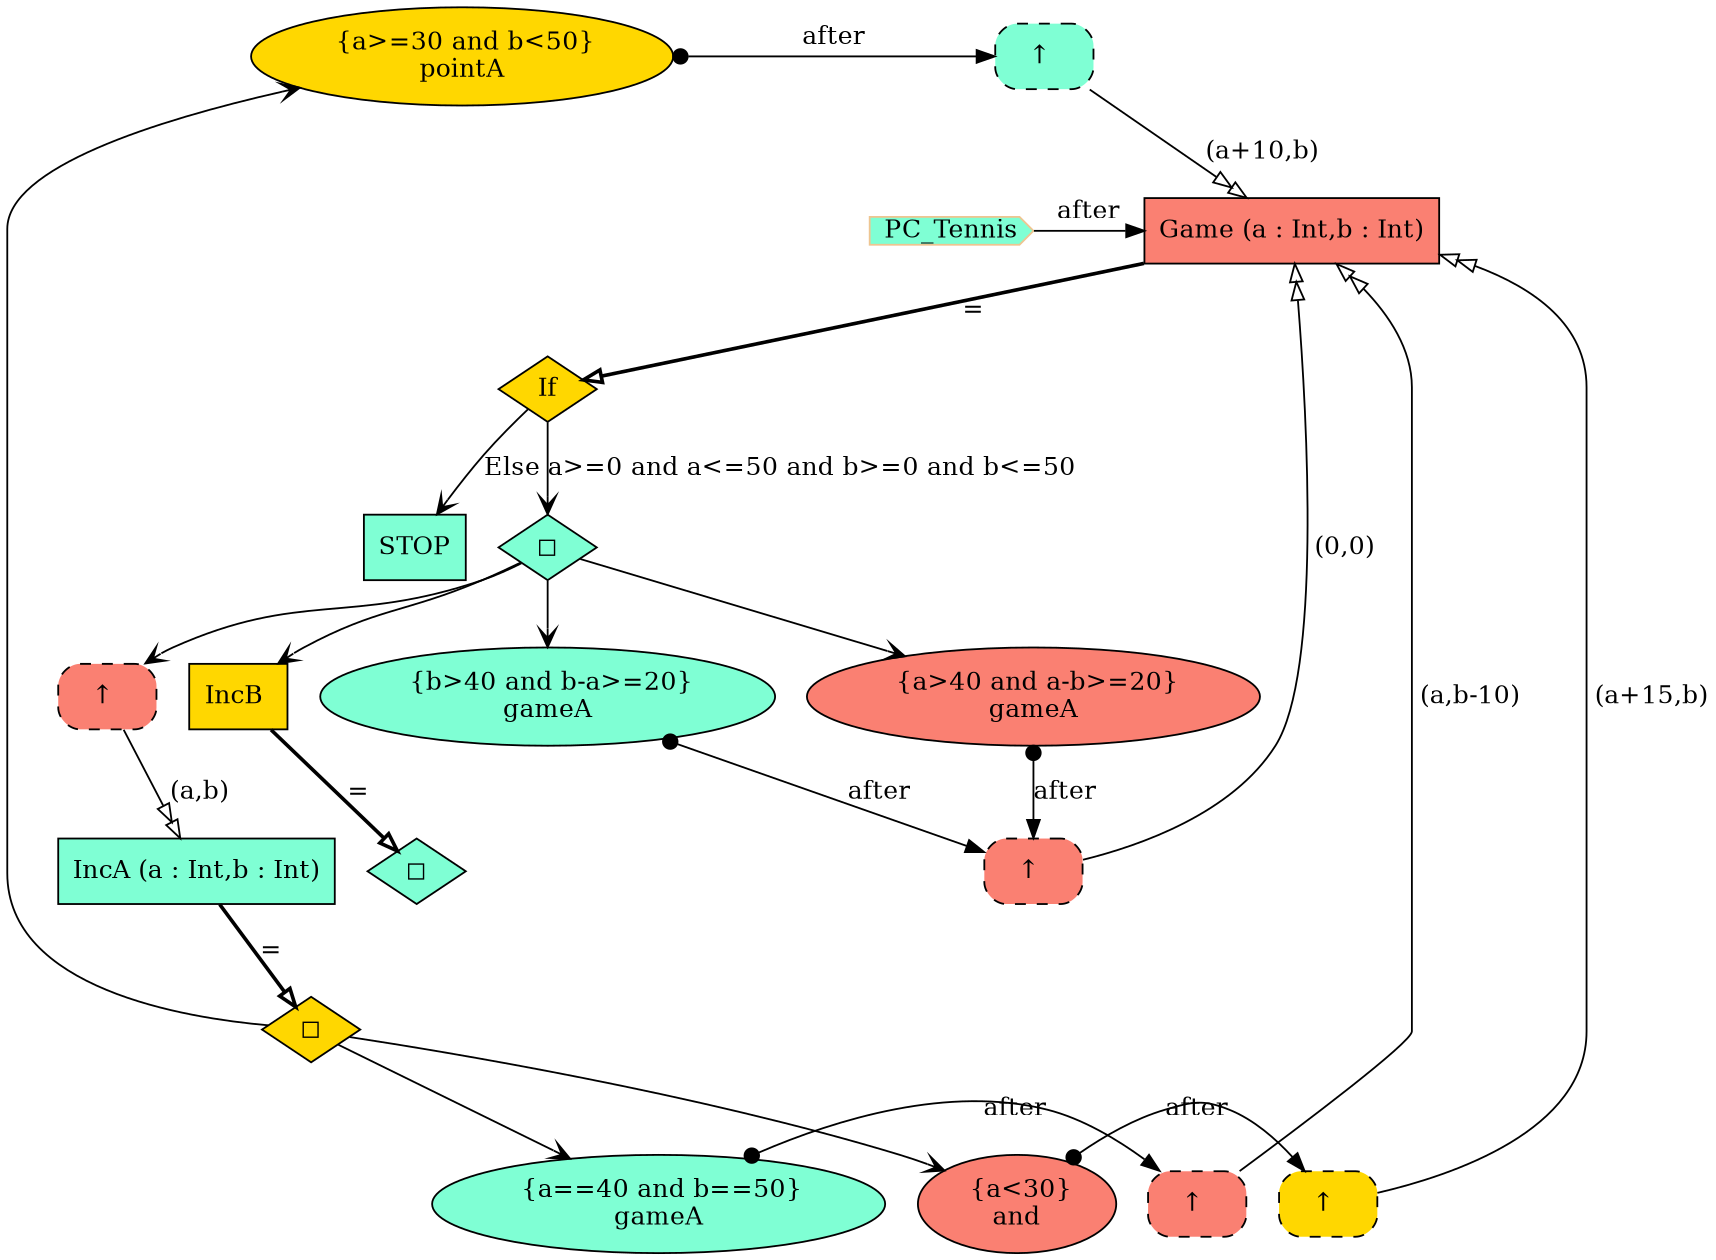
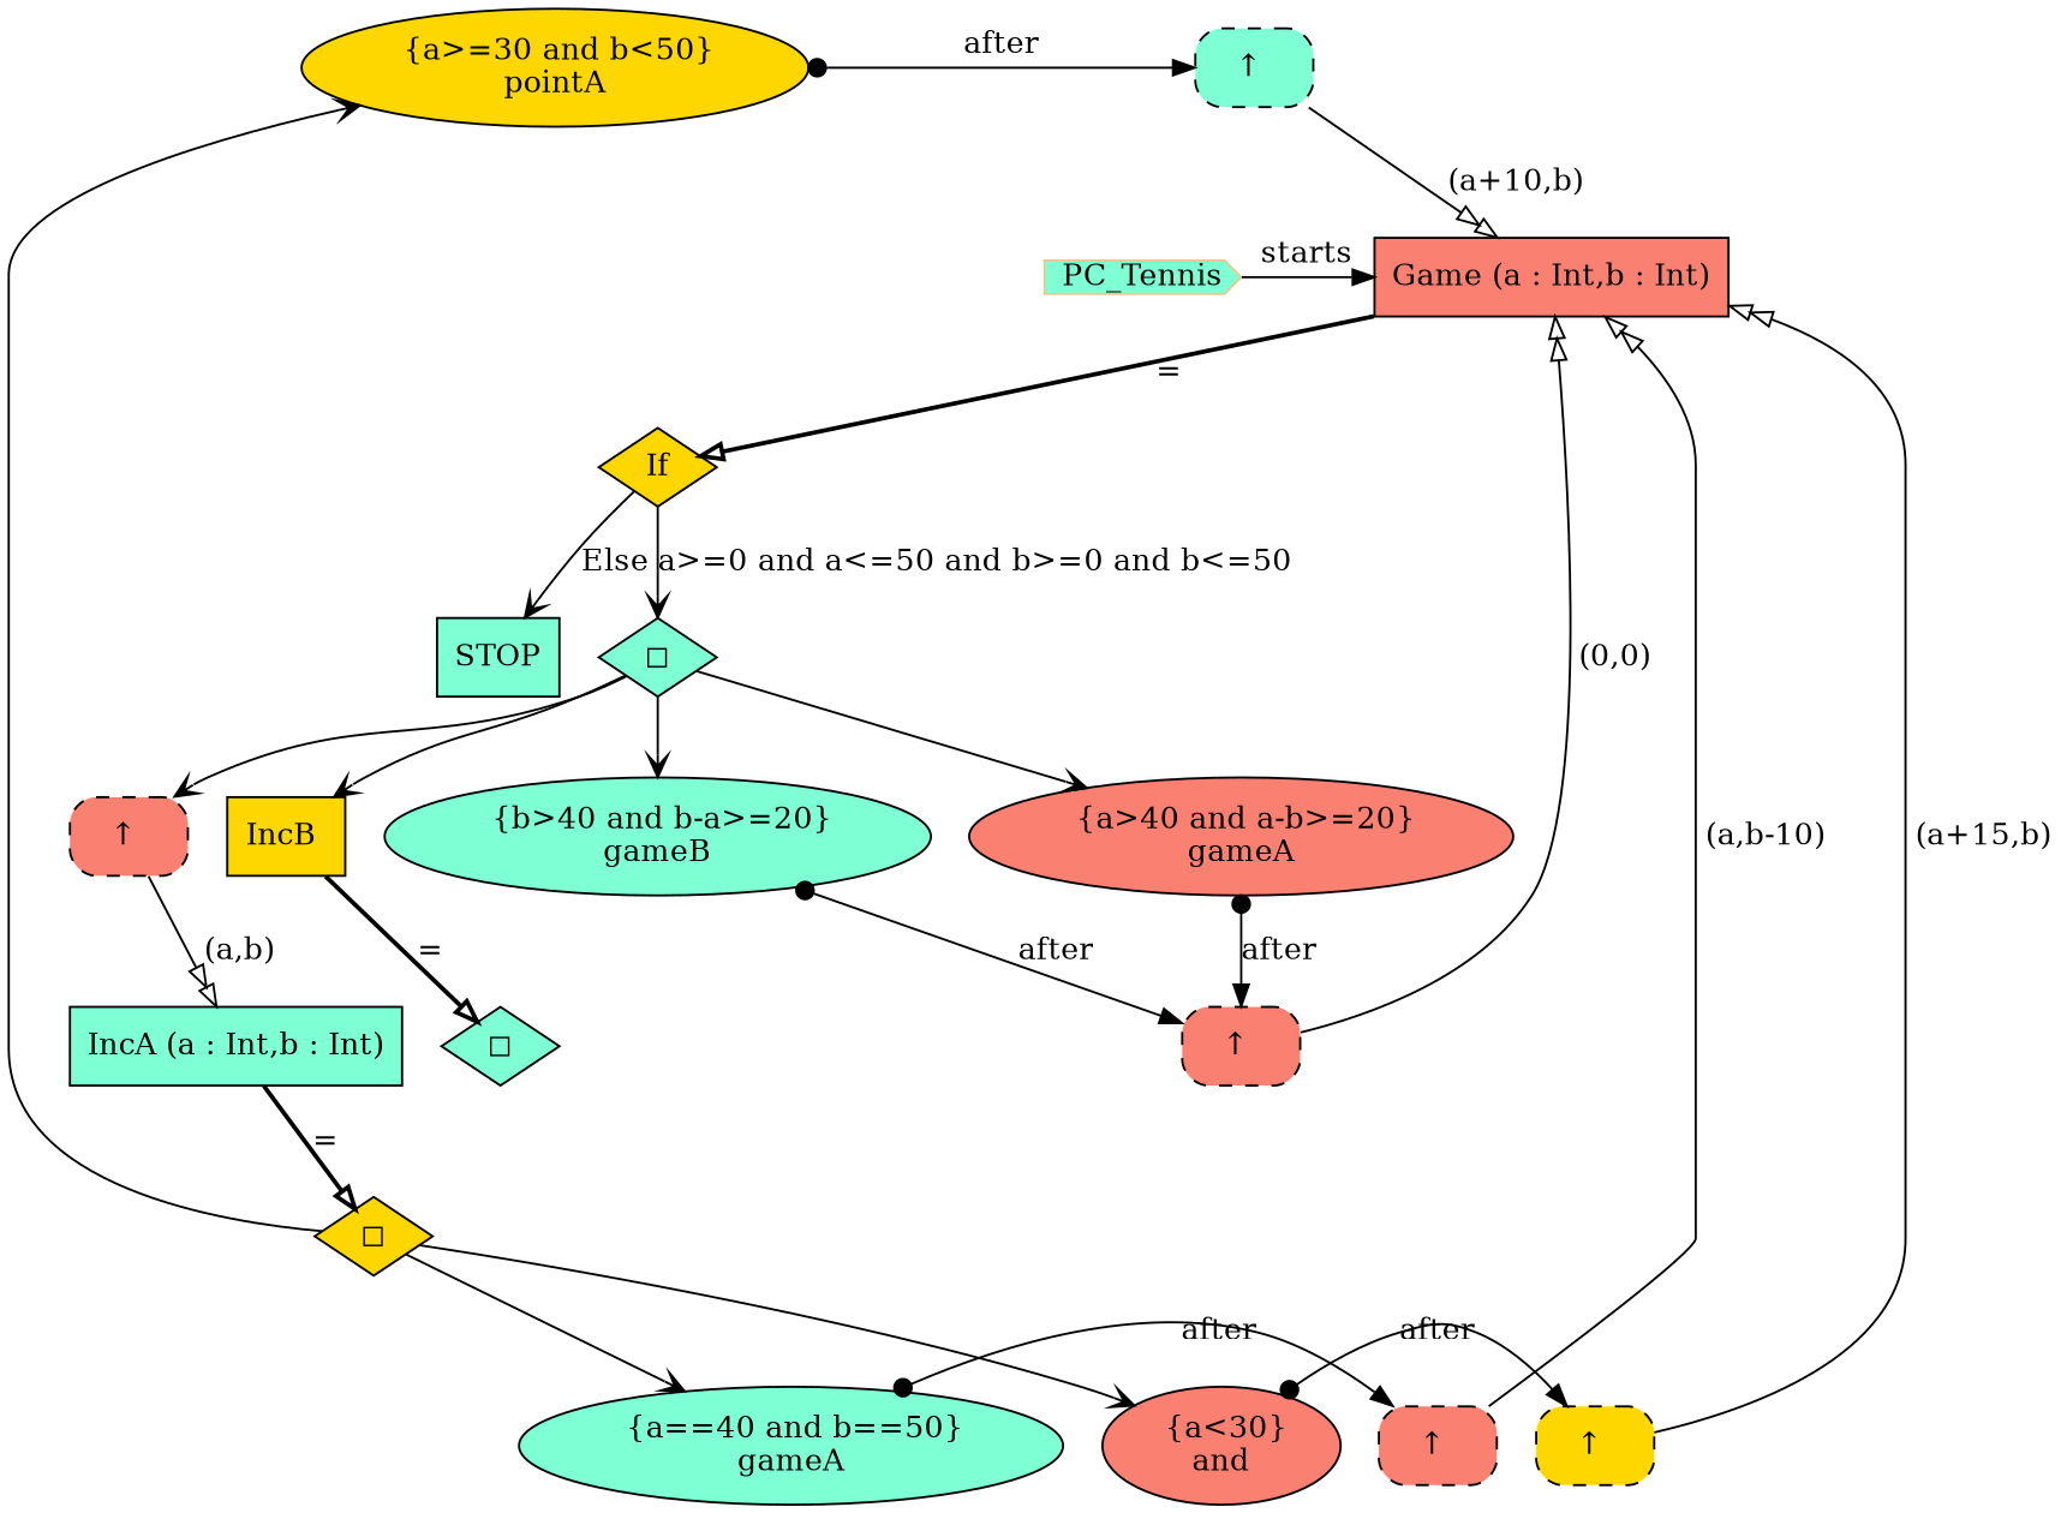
  digraph {
    node [fillcolor=aquamarine shape=rectangle style=filled]
    edge [arrowhead=open]
    n1 [label="↑ " style="rounded,filled,dashed"]
    n2 [fillcolor=gold label=" {a>=30 and b<50}\npointA" shape=ellipse]
    n3 [fillcolor=salmon label=" {a<30}\nand" shape=ellipse]
    n4 [fillcolor=gold label="↑ " style="rounded,filled,dashed"]
    n5 [label=" {a==40 and b==50}\ngameA" shape=ellipse]
    n6 [fillcolor=salmon label="↑ " style="rounded,filled,dashed"]
    n7 [color=burlywood2 height=.2 label=PC_Tennis shape=cds width=.2]
    n8 [fillcolor=salmon label="Game (a : Int,b : Int)" shape=box]
    n9 [fillcolor=gold label=If shape=diamond]
    n10 [label="◻︎" shape=diamond]
    n11 [label=STOP shape=box]
    n12 [fillcolor=salmon label=" {a>40 and a-b>=20}\ngameA" shape=ellipse]
-   n13 [label=" {b>40 and b-a>=20}\ngameA" shape=ellipse]
+   n13 [label=" {b>40 and b-a>=20}\ngameB" shape=ellipse]
    n14 [fillcolor=gold label="IncB " shape=box]
    n15 [fillcolor=salmon label="↑ " style="rounded,filled,dashed"]
    n16 [fillcolor=salmon label="↑ " style="rounded,filled,dashed"]
    n17 [label="◻︎" shape=diamond]
    n18 [label="IncA (a : Int,b : Int)" shape=box]
    n19 [fillcolor=gold label="◻︎" shape=diamond]
    subgraph sub_1 {
      rank=same
      n1
      n2
    }
    subgraph sub_2 {
      rank=same
      n3
      n4
    }
    subgraph sub_3 {
      rank=same
      n5
      n6
    }
    subgraph sub_4 {
      rank=same
      n7
      n8
    }
    n1 -> n8 [arrowhead=normalnormal fillcolor=white label=" (a+10,b)"]
    n2 -> n1 [arrowtail=dot dir=both label=after arrowhead=""]
    n3 -> n4 [arrowtail=dot dir=both label=after arrowhead=""]
    n4 -> n8 [arrowhead=normalnormal fillcolor=white label=" (a+15,b)"]
    n5 -> n6 [arrowtail=dot dir=both label=after arrowhead=""]
    n6 -> n8 [arrowhead=normalnormal fillcolor=white label=" (a,b-10)"]
-   n7 -> n8 [label=after arrowhead=""]
+   n7 -> n8 [label=starts arrowhead=""]
    n8 -> n9 [arrowhead=onormal label="=" penwidth=2]
    n9 -> n10 [label="a>=0 and a<=50 and b>=0 and b<=50"]
    n9 -> n11 [label=Else]
    n10 -> n12
    n10 -> n13
    n10 -> n14
    n10 -> n15
    n12 -> n16 [arrowtail=dot dir=both label=after arrowhead=""]
    n13 -> n16 [arrowtail=dot dir=both label=after arrowhead=""]
    n14 -> n17 [arrowhead=onormal label="=" penwidth=2]
    n15 -> n18 [arrowhead=normalnormal fillcolor=white label=" (a,b)"]
    n16 -> n8 [arrowhead=normalnormal fillcolor=white label=" (0,0)"]
    n18 -> n19 [arrowhead=onormal label="=" penwidth=2]
    n19 -> n2
    n19 -> n3
    n19 -> n5
  }
